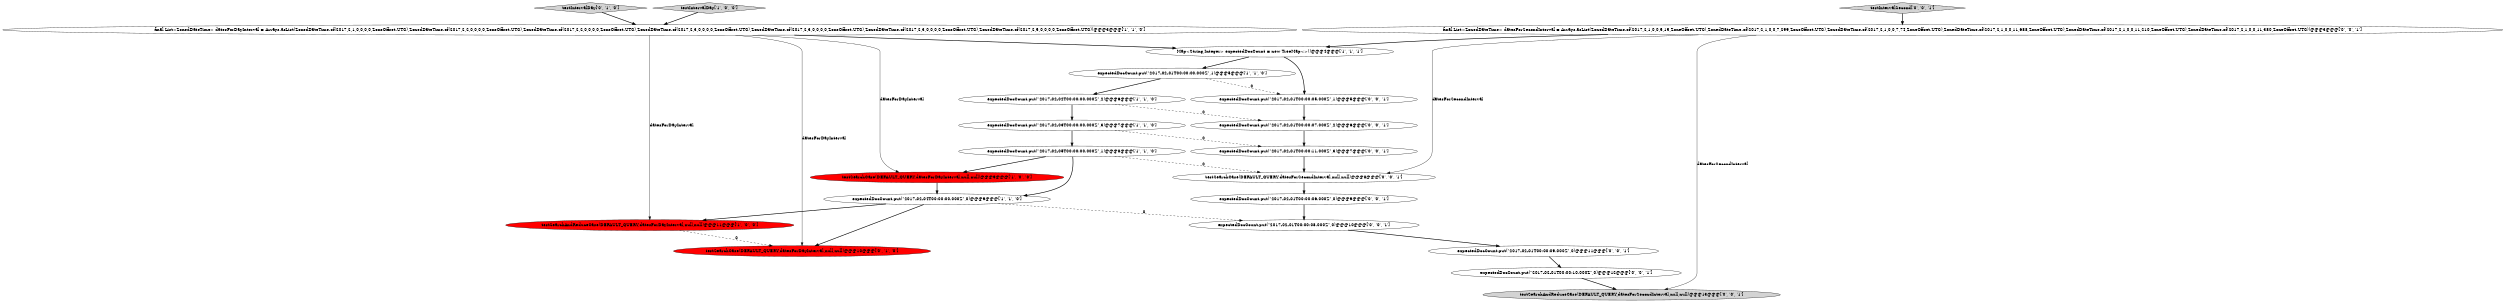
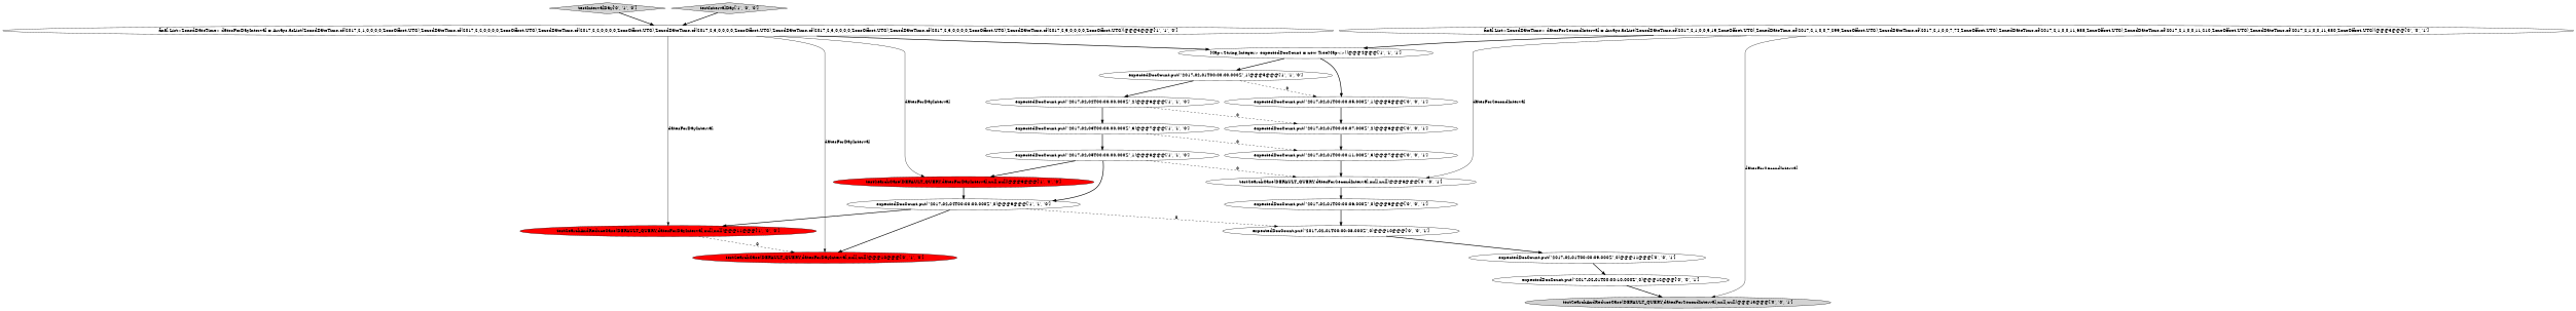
  digraph {
    node [fillcolor=white shape=ellipse style=filled]
    edge [style=bold]
    n1 [label="expectedDocCount.put(\"2017-02-01T00:00:00.000Z\",1)@@@5@@@['1', '1', '0']"]
    n2 [label="expectedDocCount.put(\"2017-02-01T00:00:05.000Z\",1)@@@5@@@['0', '0', '1']"]
    n3 [label="expectedDocCount.put(\"2017-02-02T00:00:00.000Z\",2)@@@6@@@['1', '1', '0']"]
    n4 [label="expectedDocCount.put(\"2017-02-05T00:00:00.000Z\",1)@@@8@@@['1', '1', '0']"]
    n5 [label="expectedDocCount.put(\"2017-02-04T00:00:00.000Z\",0)@@@9@@@['1', '1', '0']"]
    n6 [fillcolor=red label="testSearchCase(DEFAULT_QUERY,datesForDayInterval,null,null)@@@9@@@['1', '0', '0']"]
    n7 [label="testSearchCase(DEFAULT_QUERY,datesForSecondInterval,null,null)@@@8@@@['0', '0', '1']"]
    n8 [fillcolor=lightgray label="testIntervalDay['1', '0', '0']" shape=diamond]
    n9 [label="final List<ZonedDateTime> datesForDayInterval = Arrays.asList(ZonedDateTime.of(2017,2,1,0,0,0,0,ZoneOffset.UTC),ZonedDateTime.of(2017,2,2,0,0,0,0,ZoneOffset.UTC),ZonedDateTime.of(2017,2,2,0,0,0,0,ZoneOffset.UTC),ZonedDateTime.of(2017,2,3,0,0,0,0,ZoneOffset.UTC),ZonedDateTime.of(2017,2,3,0,0,0,0,ZoneOffset.UTC),ZonedDateTime.of(2017,2,3,0,0,0,0,ZoneOffset.UTC),ZonedDateTime.of(2017,2,5,0,0,0,0,ZoneOffset.UTC))@@@3@@@['1', '1', '0']"]
    n10 [fillcolor=red label="testSearchAndReduceCase(DEFAULT_QUERY,datesForDayInterval,null,null)@@@11@@@['1', '0', '0']"]
    n11 [fillcolor=red label="testSearchCase(DEFAULT_QUERY,datesForDayInterval,null,null)@@@10@@@['0', '1', '0']"]
    n12 [label="expectedDocCount.put(\"2017-02-01T00:00:09.000Z\",0)@@@11@@@['0', '0', '1']"]
    n13 [label="expectedDocCount.put(\"2017-02-01T00:00:10.000Z\",0)@@@12@@@['0', '0', '1']"]
    n14 [label="final List<ZonedDateTime> datesForSecondInterval = Arrays.asList(ZonedDateTime.of(2017,2,1,0,0,5,15,ZoneOffset.UTC),ZonedDateTime.of(2017,2,1,0,0,7,299,ZoneOffset.UTC),ZonedDateTime.of(2017,2,1,0,0,7,74,ZoneOffset.UTC),ZonedDateTime.of(2017,2,1,0,0,11,688,ZoneOffset.UTC),ZonedDateTime.of(2017,2,1,0,0,11,210,ZoneOffset.UTC),ZonedDateTime.of(2017,2,1,0,0,11,380,ZoneOffset.UTC))@@@3@@@['0', '0', '1']"]
    n15 [fillcolor=lightgray label="testSearchAndReduceCase(DEFAULT_QUERY,datesForSecondInterval,null,null)@@@13@@@['0', '0', '1']"]
    n16 [label="Map<String,Integer> expectedDocCount = new TreeMap<>()@@@4@@@['1', '1', '1']"]
    n17 [label="expectedDocCount.put(\"2017-02-01T00:00:08.000Z\",0)@@@10@@@['0', '0', '1']"]
-   n18 [fillcolor=lightgray label="testIntervalSecond['0', '0', '1']" shape=diamond]
    n19 [label="expectedDocCount.put(\"2017-02-01T00:00:06.000Z\",0)@@@9@@@['0', '0', '1']"]
    n20 [label="expectedDocCount.put(\"2017-02-01T00:00:11.000Z\",3)@@@7@@@['0', '0', '1']"]
    n21 [fillcolor=lightgray label="testIntervalDay['0', '1', '0']" shape=diamond]
    n22 [label="expectedDocCount.put(\"2017-02-03T00:00:00.000Z\",3)@@@7@@@['1', '1', '0']"]
    n23 [label="expectedDocCount.put(\"2017-02-01T00:00:07.000Z\",2)@@@6@@@['0', '0', '1']"]
    n1 -> n2 [label=0 style=dashed]
    n1 -> n3
    n2 -> n23
    n3 -> n22
    n3 -> n23 [label=0 style=dashed]
    n4 -> n5
    n4 -> n6
    n4 -> n7 [label=0 style=dashed]
    n5 -> n10
    n5 -> n11
    n5 -> n17 [label=0 style=dashed]
    n6 -> n5
    n7 -> n19
    n8 -> n9
    n9 -> n6 [label=datesForDayInterval style=solid]
    n9 -> n10 [label=datesForDayInterval style=solid]
    n9 -> n11 [label=datesForDayInterval style=solid]
    n9 -> n16
    n10 -> n11 [label=0 style=dashed]
    n12 -> n13
    n13 -> n15
    n14 -> n7 [label=datesForSecondInterval style=solid]
    n14 -> n15 [label=datesForSecondInterval style=solid]
    n14 -> n16
    n16 -> n1
    n16 -> n2
    n17 -> n12
-   n18 -> n14
    n19 -> n17
    n20 -> n7
    n21 -> n9
    n22 -> n4
    n22 -> n20 [label=0 style=dashed]
    n23 -> n20
  }
